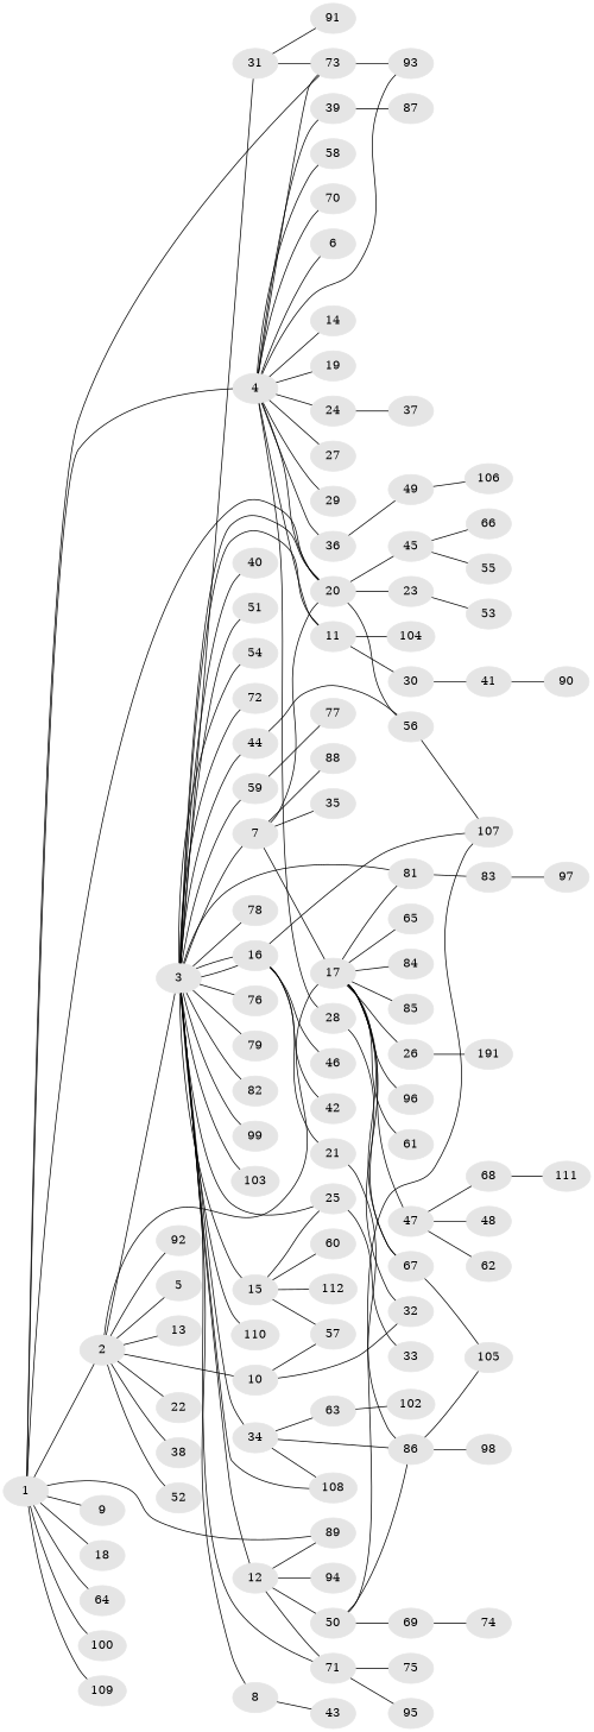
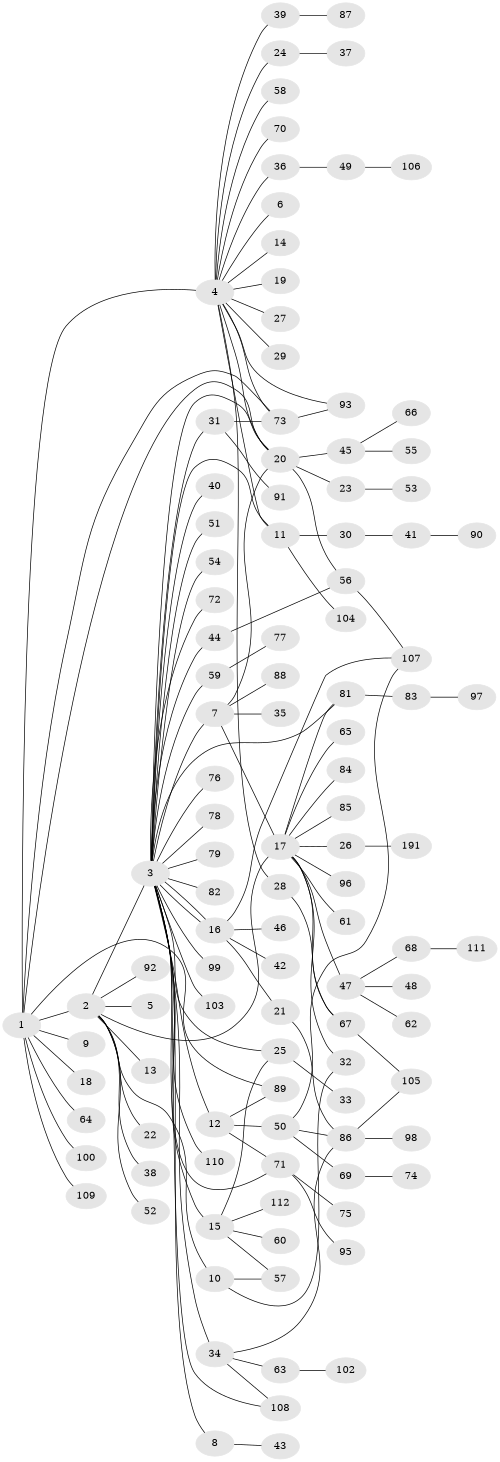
  graph {
    rankdir=LR
    node [color=gray90 style=filled]
    1
    2
    4
    9
    18
    20
    64
    73
    89
    100
    109
    3
    5
    10
    13
    17
    22
    38
    52
    92
    11
    6
    14
    19
    24
    27
    28
    29
    36
    39
    58
    70
    93
    23
    45
    56
    7
    8
    12
    15
    16
    25
    31
    34
    40
    44
    51
    54
    59
    71
    72
    76
    78
    79
    81
    82
    99
    103
    108
    110
    32
    57
    26
    47
    61
    65
    67
    84
    85
    96
    35
    88
    43
    30
    104
    50
-   94
    60
    112
    21
    42
    46
    107
    33
    91
    86
    63
    77
    75
    95
    83
    37
    49
    87
    41
    69
    n97 [label=191]
    48
    62
    68
    105
    53
    55
    66
    98
    90
    102
    106
    111
    74
    97
    1 -- 2
    1 -- 4
    1 -- 9
    1 -- 18
    1 -- 20
    1 -- 64
    1 -- 73
    1 -- 89
    1 -- 100
    1 -- 109
    2 -- 3
    2 -- 5
    2 -- 10
    2 -- 13
    2 -- 17
    2 -- 22
    2 -- 38
    2 -- 52
    2 -- 92
    4 -- 20
    4 -- 73
    4 -- 11
    4 -- 6
    4 -- 14
    4 -- 19
    4 -- 24
    4 -- 27
    4 -- 28
    4 -- 29
    4 -- 36
    4 -- 39
    4 -- 58
    4 -- 70
    4 -- 93
    20 -- 23
    20 -- 45
    20 -- 56
    73 -- 93
    3 -- 20
    3 -- 11
    3 -- 7
    3 -- 8
    3 -- 12
    3 -- 15
    3 -- 16
    3 -- 16
    3 -- 25
    3 -- 31
    3 -- 34
    3 -- 40
    3 -- 44
    3 -- 51
    3 -- 54
    3 -- 59
    3 -- 71
    3 -- 72
    3 -- 76
    3 -- 78
    3 -- 79
    3 -- 81
    3 -- 82
    3 -- 99
    3 -- 103
    3 -- 108
    3 -- 110
    10 -- 32
    10 -- 57
    17 -- 81
    17 -- 32
    17 -- 26
    17 -- 47
    17 -- 61
    17 -- 65
    17 -- 67
    17 -- 84
    17 -- 85
    17 -- 96
    11 -- 30
    11 -- 104
    24 -- 37
    28 -- 67
    36 -- 49
    39 -- 87
    23 -- 53
    45 -- 55
    45 -- 66
    56 -- 107
    7 -- 20
    7 -- 17
    7 -- 35
    7 -- 88
    8 -- 43
    12 -- 89
    12 -- 71
    12 -- 50
-   12 -- 94
    15 -- 25
    15 -- 57
    15 -- 60
    15 -- 112
    16 -- 21
    16 -- 42
    16 -- 46
    16 -- 107
    25 -- 33
    31 -- 73
    31 -- 91
    34 -- 108
    34 -- 86
    34 -- 63
    44 -- 56
    59 -- 77
    71 -- 75
    71 -- 95
    81 -- 83
    26 -- n97
    47 -- 48
    47 -- 62
    47 -- 68
    67 -- 105
    30 -- 41
    50 -- 107
    50 -- 86
    50 -- 69
    21 -- 86
    86 -- 105
    86 -- 98
    63 -- 102
    83 -- 97
    49 -- 106
    41 -- 90
    69 -- 74
    68 -- 111
  }
